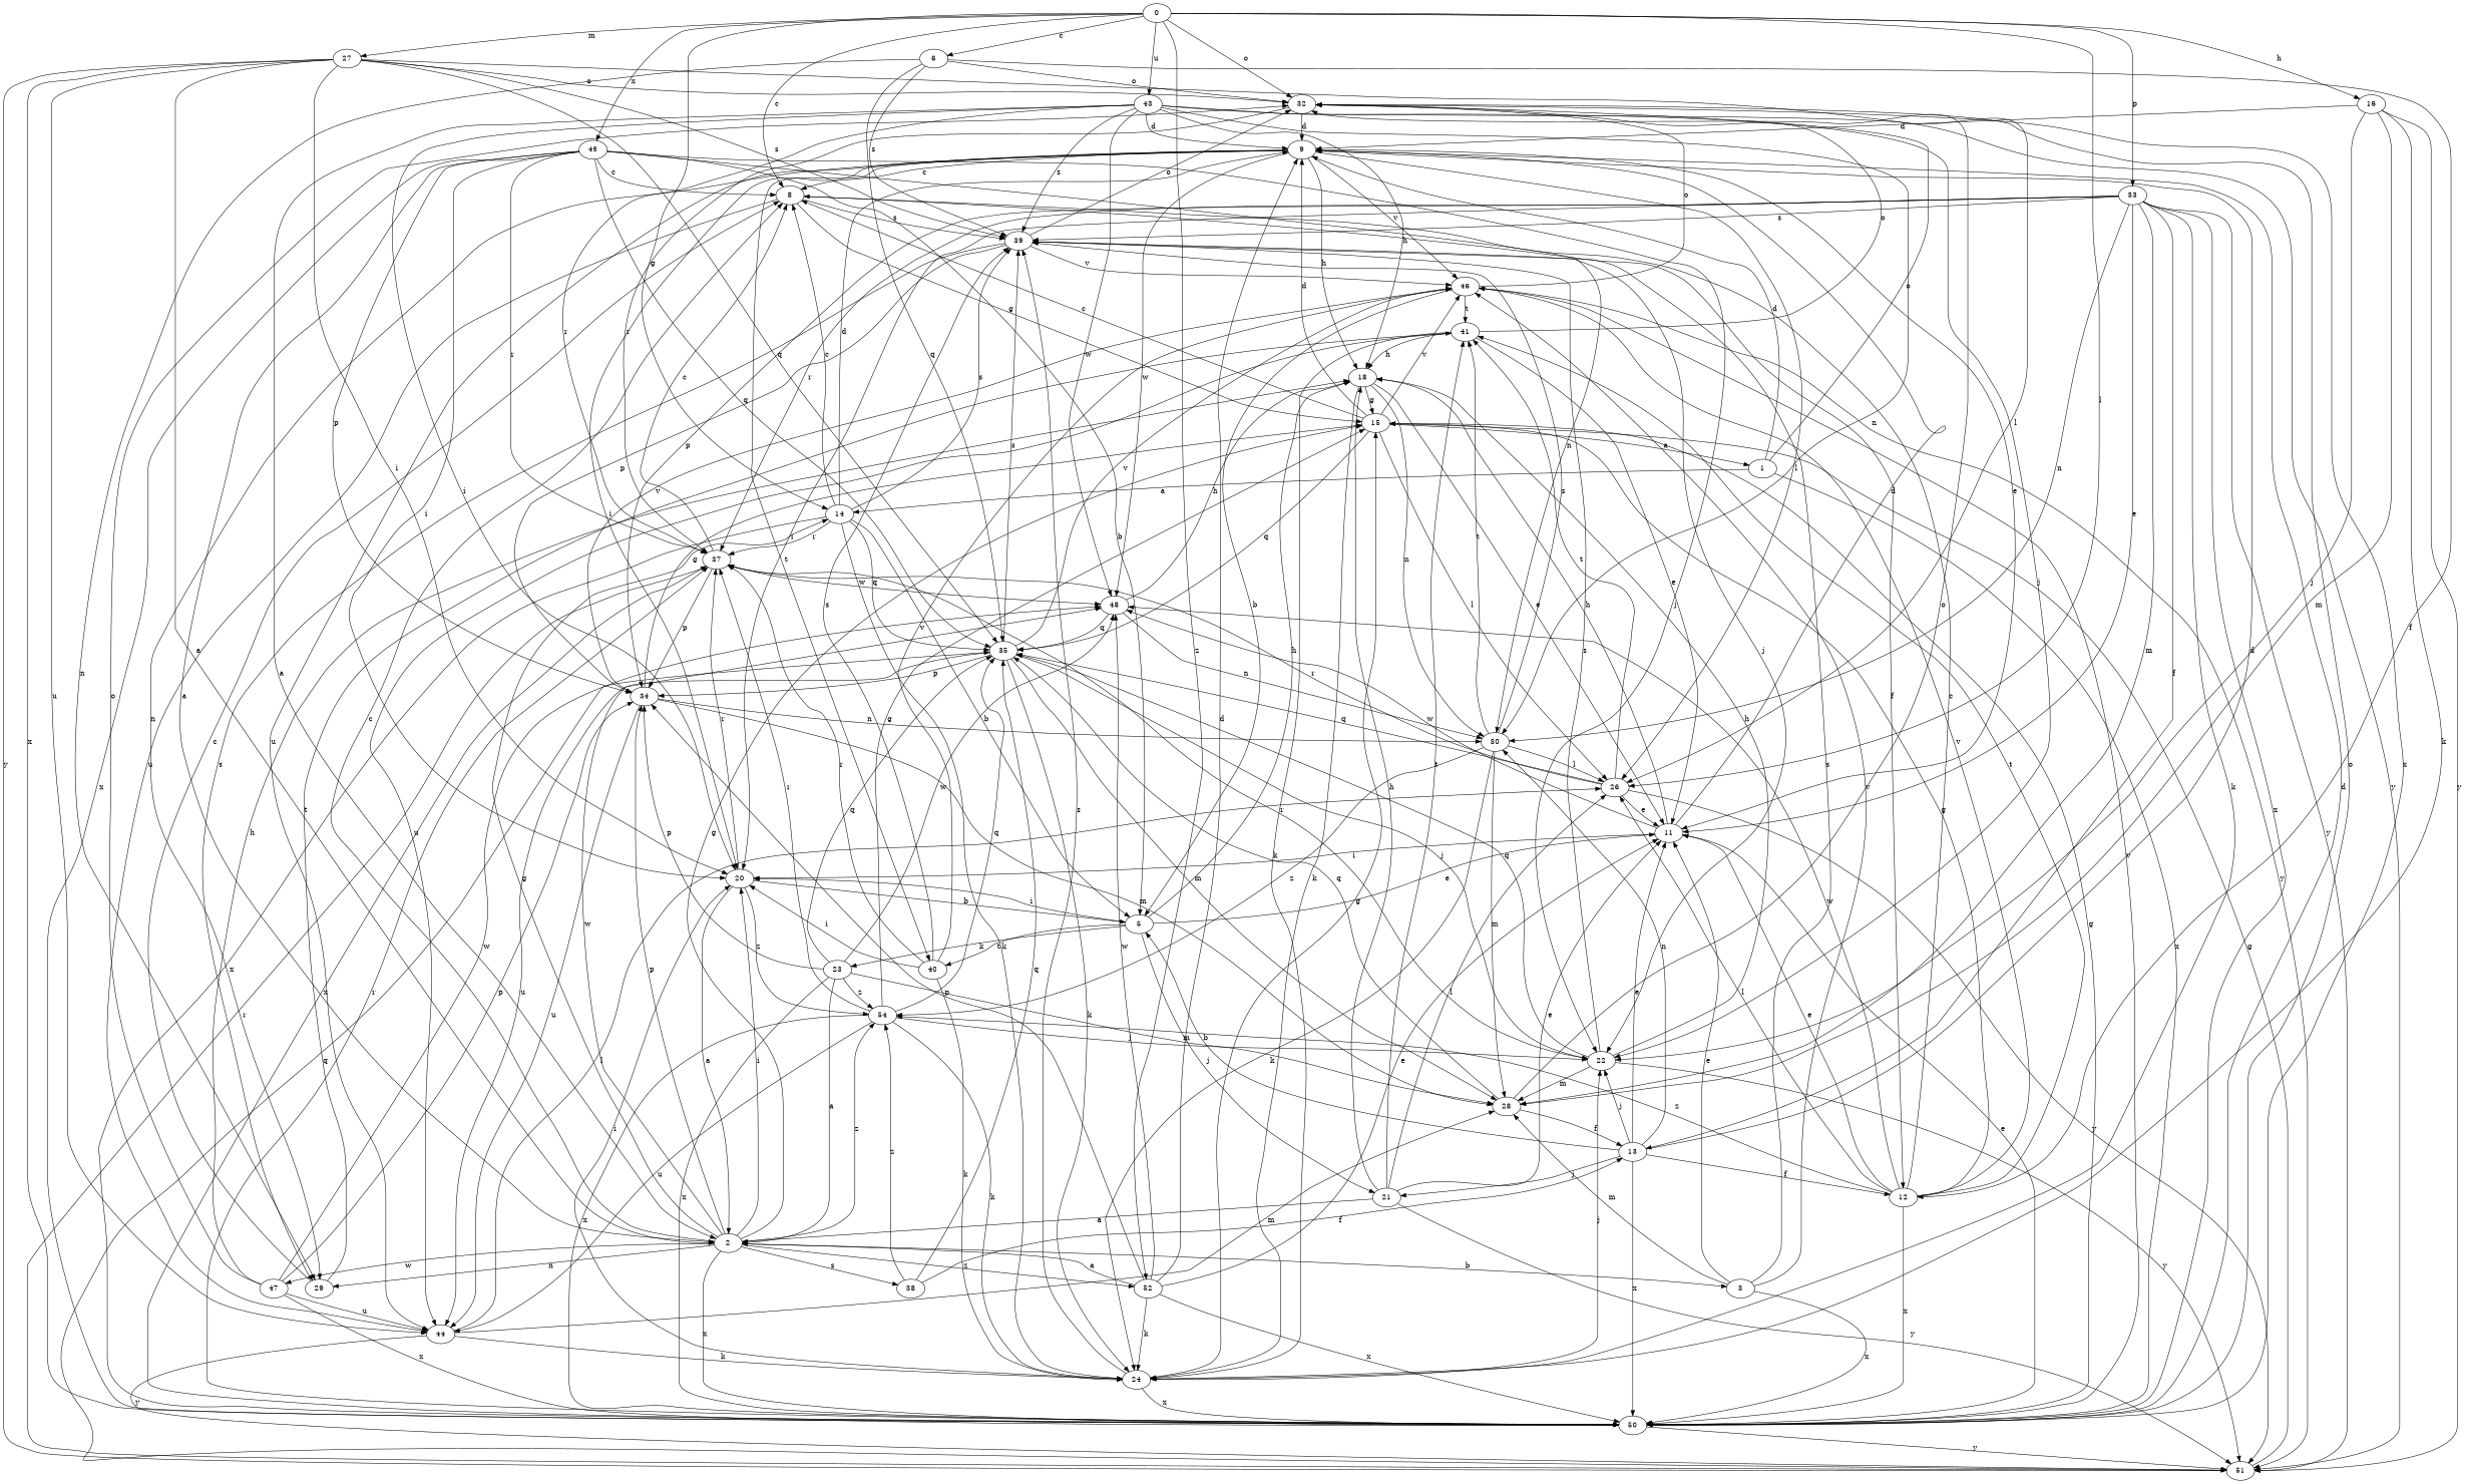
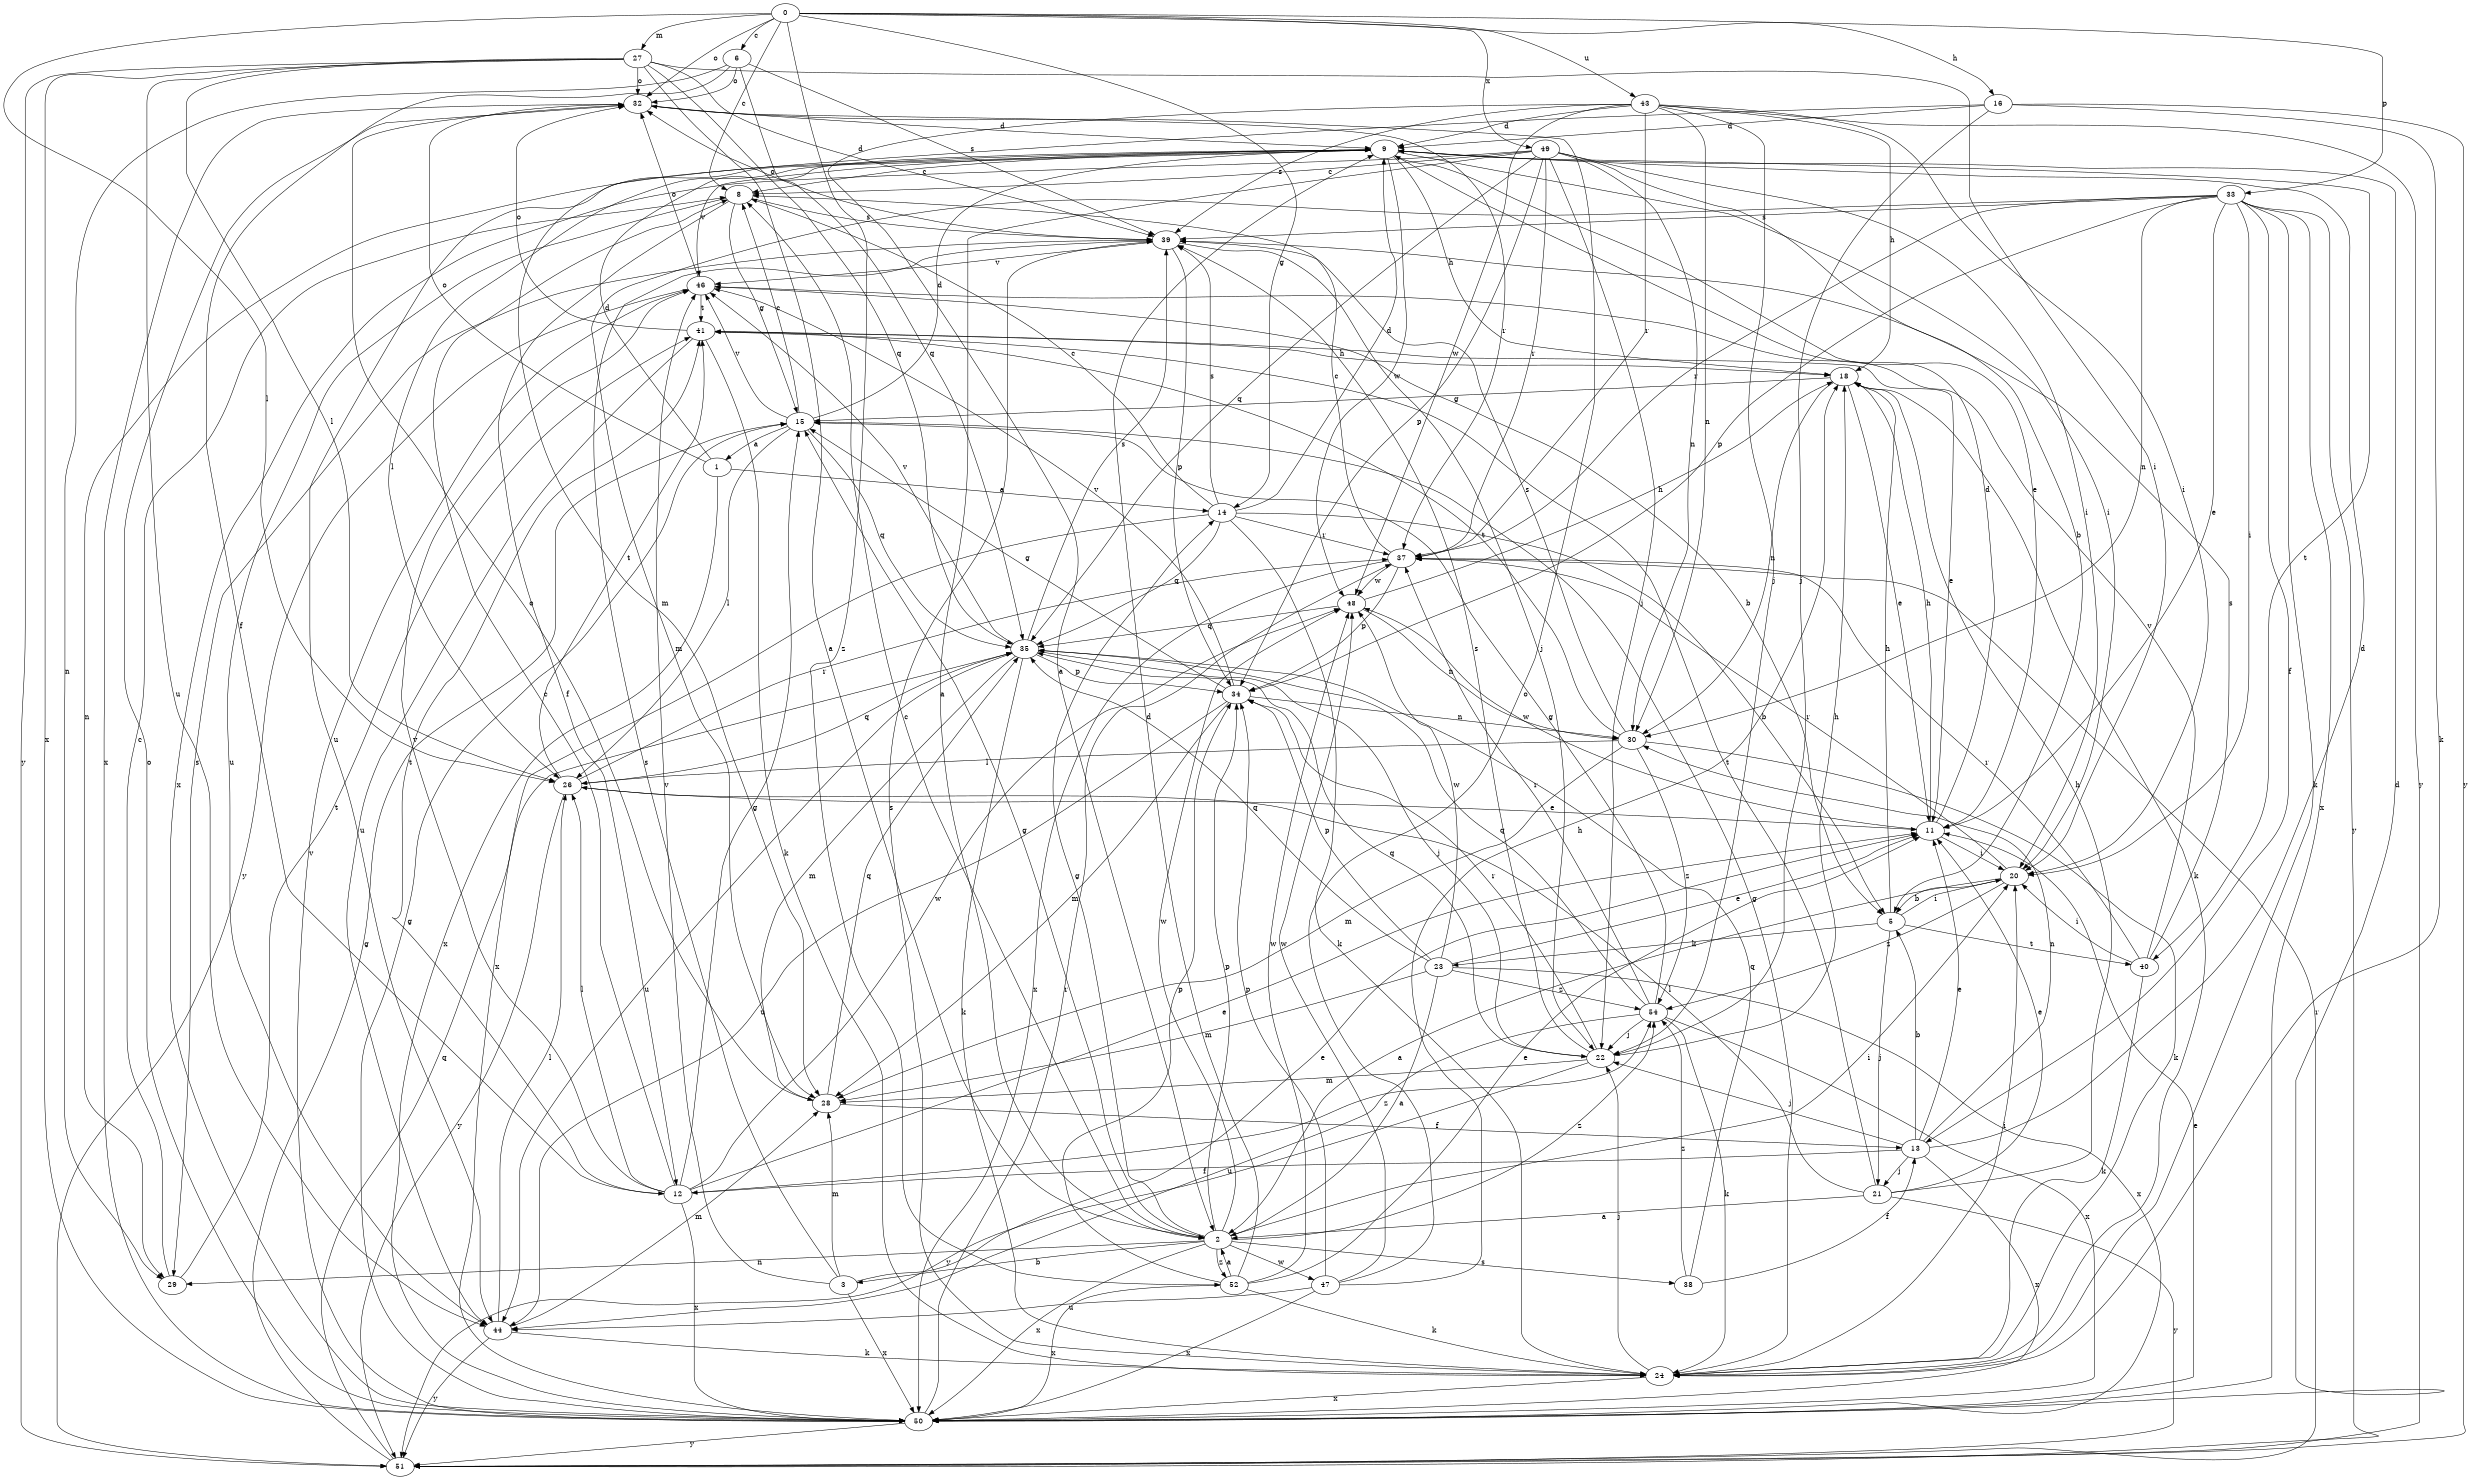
  strict digraph {
    0
    6
    8
    14
    16
    26
    27
    32
    33
    43
    49
    52
    29
    39
    12
    35
    15
    44
    9
    50
    5
    24
    37
    28
    22
    51
    11
    41
    2
    20
    34
    13
    30
    48
    18
    1
    46
    40
    3
    38
    47
    54
    21
    23
    0 -> 6 [label=c]
    0 -> 8 [label=c]
    0 -> 14 [label=g]
    0 -> 16 [label=h]
    0 -> 26 [label=l]
    0 -> 27 [label=m]
    0 -> 32 [label=o]
    0 -> 33 [label=p]
    0 -> 43 [label=u]
    0 -> 49 [label=x]
    0 -> 52 [label=z]
    6 -> 32 [label=o]
    6 -> 29 [label=n]
    6 -> 39 [label=s]
    6 -> 12 [label=f]
    6 -> 35 [label=q]
    8 -> 39 [label=s]
    8 -> 12 [label=f]
    8 -> 15 [label=g]
    8 -> 44 [label=u]
    14 -> 8 [label=c]
    14 -> 39 [label=s]
    14 -> 35 [label=q]
    14 -> 9 [label=d]
    14 -> 50 [label=x]
    14 -> 5 [label=b]
    14 -> 24 [label=k]
    14 -> 37 [label=r]
    16 -> 9 [label=d]
    16 -> 24 [label=k]
    16 -> 28 [label=m]
    16 -> 22 [label=j]
    16 -> 51 [label=y]
    26 -> 35 [label=q]
    26 -> 37 [label=r]
    26 -> 51 [label=y]
    26 -> 11 [label=e]
    26 -> 41 [label=t]
    27 -> 26 [label=l]
    27 -> 32 [label=o]
-   27 -> 39 [label=s]
+   27 -> 39 [label=d]
    27 -> 35 [label=q]
    27 -> 44 [label=u]
    27 -> 50 [label=x]
    27 -> 51 [label=y]
    27 -> 2 [label=a]
    27 -> 20 [label=i]
    32 -> 9 [label=d]
    32 -> 50 [label=x]
    32 -> 37 [label=r]
    33 -> 39 [label=s]
    33 -> 50 [label=x]
    33 -> 24 [label=k]
    33 -> 37 [label=r]
    33 -> 28 [label=m]
    33 -> 51 [label=y]
    33 -> 11 [label=e]
    33 -> 20 [label=i]
    33 -> 34 [label=p]
    33 -> 13 [label=f]
    33 -> 30 [label=n]
    43 -> 39 [label=s]
    43 -> 9 [label=d]
    43 -> 37 [label=r]
    43 -> 22 [label=j]
    43 -> 51 [label=y]
    43 -> 2 [label=a]
    43 -> 20 [label=i]
    43 -> 30 [label=n]
    43 -> 48 [label=w]
    43 -> 18 [label=h]
    49 -> 8 [label=c]
    49 -> 35 [label=q]
    49 -> 50 [label=x]
    49 -> 5 [label=b]
    49 -> 37 [label=r]
    49 -> 22 [label=j]
    49 -> 2 [label=a]
    49 -> 20 [label=i]
    49 -> 34 [label=p]
    49 -> 30 [label=n]
    52 -> 9 [label=d]
    52 -> 50 [label=x]
    52 -> 24 [label=k]
    52 -> 11 [label=e]
    52 -> 2 [label=a]
    52 -> 34 [label=p]
    52 -> 48 [label=w]
    29 -> 8 [label=c]
    29 -> 41 [label=t]
    39 -> 32 [label=o]
    39 -> 29 [label=s]
    39 -> 22 [label=j]
    39 -> 34 [label=p]
    39 -> 46 [label=v]
    12 -> 8 [label=c]
    12 -> 26 [label=l]
    12 -> 15 [label=g]
    12 -> 50 [label=x]
    12 -> 11 [label=e]
    12 -> 41 [label=t]
    12 -> 48 [label=w]
    12 -> 46 [label=v]
    12 -> 54 [label=z]
    35 -> 39 [label=s]
    35 -> 44 [label=u]
    35 -> 24 [label=k]
    35 -> 28 [label=m]
    35 -> 22 [label=j]
    35 -> 34 [label=p]
    35 -> 46 [label=v]
    15 -> 8 [label=c]
    15 -> 26 [label=l]
    15 -> 35 [label=q]
    15 -> 9 [label=d]
    15 -> 1 [label=a]
    15 -> 46 [label=v]
    44 -> 26 [label=l]
    44 -> 24 [label=k]
    44 -> 28 [label=m]
    44 -> 51 [label=y]
    9 -> 8 [label=c]
    9 -> 26 [label=l]
    9 -> 29 [label=n]
    9 -> 44 [label=u]
    9 -> 11 [label=e]
    9 -> 20 [label=i]
    9 -> 48 [label=w]
    9 -> 18 [label=h]
    9 -> 46 [label=v]
    9 -> 40 [label=t]
    50 -> 32 [label=o]
    50 -> 15 [label=g]
    50 -> 9 [label=d]
    50 -> 37 [label=r]
    50 -> 51 [label=y]
    50 -> 11 [label=e]
    50 -> 46 [label=v]
-   5 -> 11 [label=e]
+   23 -> 11 [label=e]
    5 -> 20 [label=i]
    5 -> 18 [label=h]
    5 -> 40 [label=t]
    5 -> 21 [label=j]
    5 -> 23 [label=k]
    24 -> 39 [label=s]
    24 -> 15 [label=g]
    24 -> 50 [label=x]
    24 -> 22 [label=j]
    24 -> 20 [label=i]
    37 -> 8 [label=c]
    37 -> 50 [label=x]
    37 -> 34 [label=p]
    37 -> 48 [label=w]
    28 -> 32 [label=o]
    28 -> 35 [label=q]
    28 -> 13 [label=f]
    22 -> 39 [label=s]
    22 -> 35 [label=q]
-   22 -> 37 [label=r]
+   22 -> 34 [label=r]
    22 -> 28 [label=m]
    22 -> 51 [label=y]
    22 -> 18 [label=h]
    51 -> 35 [label=q]
    51 -> 15 [label=g]
    51 -> 37 [label=r]
    11 -> 9 [label=d]
    11 -> 20 [label=i]
    11 -> 48 [label=w]
    11 -> 18 [label=h]
    41 -> 32 [label=o]
    41 -> 44 [label=u]
    41 -> 24 [label=k]
    41 -> 11 [label=e]
    41 -> 18 [label=h]
    2 -> 8 [label=c]
    2 -> 14 [label=g]
    2 -> 52 [label=z]
    2 -> 29 [label=n]
    2 -> 15 [label=g]
    2 -> 50 [label=x]
    2 -> 20 [label=i]
    2 -> 34 [label=p]
    2 -> 48 [label=w]
    2 -> 3 [label=b]
    2 -> 38 [label=s]
    2 -> 47 [label=w]
    2 -> 54 [label=z]
    20 -> 5 [label=b]
    20 -> 37 [label=r]
    20 -> 2 [label=a]
    20 -> 54 [label=z]
    34 -> 15 [label=g]
    34 -> 44 [label=u]
    34 -> 28 [label=m]
    34 -> 30 [label=n]
    34 -> 46 [label=v]
    13 -> 12 [label=f]
    13 -> 9 [label=d]
    13 -> 50 [label=x]
    13 -> 5 [label=b]
    13 -> 22 [label=j]
    13 -> 11 [label=e]
    13 -> 30 [label=n]
    13 -> 21 [label=j]
    30 -> 26 [label=l]
    30 -> 39 [label=s]
    30 -> 24 [label=k]
    30 -> 28 [label=m]
    30 -> 41 [label=t]
    30 -> 54 [label=z]
    48 -> 35 [label=q]
    48 -> 30 [label=n]
    48 -> 18 [label=h]
    18 -> 15 [label=g]
    18 -> 24 [label=k]
    18 -> 11 [label=e]
    18 -> 30 [label=n]
    1 -> 14 [label=a]
    1 -> 32 [label=o]
    1 -> 9 [label=d]
    1 -> 50 [label=x]
    46 -> 32 [label=o]
    46 -> 5 [label=b]
    46 -> 51 [label=y]
    46 -> 41 [label=t]
    40 -> 39 [label=s]
    40 -> 24 [label=k]
    40 -> 37 [label=r]
    40 -> 20 [label=i]
    40 -> 46 [label=v]
    3 -> 39 [label=s]
    3 -> 50 [label=x]
    3 -> 28 [label=m]
    3 -> 11 [label=e]
    3 -> 46 [label=v]
    38 -> 35 [label=q]
    38 -> 13 [label=f]
    38 -> 54 [label=z]
    47 -> 32 [label=o]
    47 -> 44 [label=u]
    47 -> 50 [label=x]
    47 -> 34 [label=p]
    47 -> 48 [label=w]
    47 -> 18 [label=h]
    54 -> 35 [label=q]
    54 -> 15 [label=g]
    54 -> 44 [label=u]
    54 -> 50 [label=x]
    54 -> 24 [label=k]
    54 -> 37 [label=r]
    54 -> 22 [label=j]
    21 -> 26 [label=l]
    21 -> 51 [label=y]
    21 -> 11 [label=e]
    21 -> 41 [label=t]
    21 -> 2 [label=a]
    21 -> 18 [label=h]
    23 -> 35 [label=q]
    23 -> 50 [label=x]
    23 -> 28 [label=m]
    23 -> 2 [label=a]
    23 -> 34 [label=p]
    23 -> 48 [label=w]
    23 -> 54 [label=z]
  }
